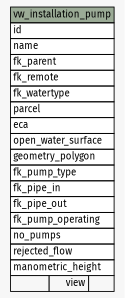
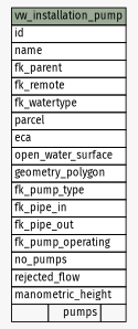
  digraph {
    bgcolor="#f7f7f7"
    fontname="Fira Sans"
    fontsize=11
    nodesep=0.18
    rankdir=RL
    ranksep=0.46
-   n1 [fontname="Fira Sans" fontsize=11 label=<     <TABLE BORDER="0" CELLBORDER="1" CELLSPACING="0" BGCOLOR="#ffffff">       <TR><TD COLSPAN="3" BGCOLOR="#9bab96" ALIGN="CENTER">vw_installation_pump</TD></TR>       <TR><TD PORT="id" COLSPAN="3" ALIGN="LEFT">id</TD></TR>       <TR><TD PORT="name" COLSPAN="3" ALIGN="LEFT">name</TD></TR>       <TR><TD PORT="fk_parent" COLSPAN="3" ALIGN="LEFT">fk_parent</TD></TR>       <TR><TD PORT="fk_remote" COLSPAN="3" ALIGN="LEFT">fk_remote</TD></TR>       <TR><TD PORT="fk_watertype" COLSPAN="3" ALIGN="LEFT">fk_watertype</TD></TR>       <TR><TD PORT="parcel" COLSPAN="3" ALIGN="LEFT">parcel</TD></TR>       <TR><TD PORT="eca" COLSPAN="3" ALIGN="LEFT">eca</TD></TR>       <TR><TD PORT="open_water_surface" COLSPAN="3" ALIGN="LEFT">open_water_surface</TD></TR>       <TR><TD PORT="geometry_polygon" COLSPAN="3" ALIGN="LEFT">geometry_polygon</TD></TR>       <TR><TD PORT="fk_pump_type" COLSPAN="3" ALIGN="LEFT">fk_pump_type</TD></TR>       <TR><TD PORT="fk_pipe_in" COLSPAN="3" ALIGN="LEFT">fk_pipe_in</TD></TR>       <TR><TD PORT="fk_pipe_out" COLSPAN="3" ALIGN="LEFT">fk_pipe_out</TD></TR>       <TR><TD PORT="fk_pump_operating" COLSPAN="3" ALIGN="LEFT">fk_pump_operating</TD></TR>       <TR><TD PORT="no_pumps" COLSPAN="3" ALIGN="LEFT">no_pumps</TD></TR>       <TR><TD PORT="rejected_flow" COLSPAN="3" ALIGN="LEFT">rejected_flow</TD></TR>       <TR><TD PORT="manometric_height" COLSPAN="3" ALIGN="LEFT">manometric_height</TD></TR>       <TR><TD ALIGN="LEFT" BGCOLOR="#f7f7f7">  </TD><TD ALIGN="RIGHT" BGCOLOR="#f7f7f7">view</TD><TD ALIGN="RIGHT" BGCOLOR="#f7f7f7">  </TD></TR>     </TABLE>> shape=plaintext]
+   n1 [fontname="Fira Sans" fontsize=11 label=<     <TABLE BORDER="0" CELLBORDER="1" CELLSPACING="0" BGCOLOR="#ffffff">       <TR><TD COLSPAN="3" BGCOLOR="#9bab96" ALIGN="CENTER">vw_installation_pump</TD></TR>       <TR><TD PORT="id" COLSPAN="3" ALIGN="LEFT">id</TD></TR>       <TR><TD PORT="name" COLSPAN="3" ALIGN="LEFT">name</TD></TR>       <TR><TD PORT="fk_parent" COLSPAN="3" ALIGN="LEFT">fk_parent</TD></TR>       <TR><TD PORT="fk_remote" COLSPAN="3" ALIGN="LEFT">fk_remote</TD></TR>       <TR><TD PORT="fk_watertype" COLSPAN="3" ALIGN="LEFT">fk_watertype</TD></TR>       <TR><TD PORT="parcel" COLSPAN="3" ALIGN="LEFT">parcel</TD></TR>       <TR><TD PORT="eca" COLSPAN="3" ALIGN="LEFT">eca</TD></TR>       <TR><TD PORT="open_water_surface" COLSPAN="3" ALIGN="LEFT">open_water_surface</TD></TR>       <TR><TD PORT="geometry_polygon" COLSPAN="3" ALIGN="LEFT">geometry_polygon</TD></TR>       <TR><TD PORT="fk_pump_type" COLSPAN="3" ALIGN="LEFT">fk_pump_type</TD></TR>       <TR><TD PORT="fk_pipe_in" COLSPAN="3" ALIGN="LEFT">fk_pipe_in</TD></TR>       <TR><TD PORT="fk_pipe_out" COLSPAN="3" ALIGN="LEFT">fk_pipe_out</TD></TR>       <TR><TD PORT="fk_pump_operating" COLSPAN="3" ALIGN="LEFT">fk_pump_operating</TD></TR>       <TR><TD PORT="no_pumps" COLSPAN="3" ALIGN="LEFT">no_pumps</TD></TR>       <TR><TD PORT="rejected_flow" COLSPAN="3" ALIGN="LEFT">rejected_flow</TD></TR>       <TR><TD PORT="manometric_height" COLSPAN="3" ALIGN="LEFT">manometric_height</TD></TR>       <TR><TD ALIGN="LEFT" BGCOLOR="#f7f7f7">  </TD><TD ALIGN="RIGHT" BGCOLOR="#f7f7f7">pumps</TD><TD ALIGN="RIGHT" BGCOLOR="#f7f7f7">  </TD></TR>     </TABLE>> shape=plaintext]
  }
